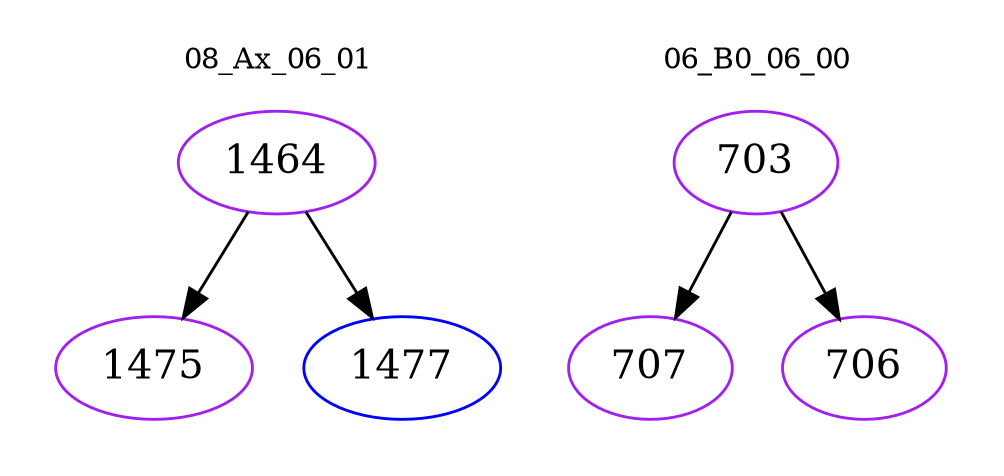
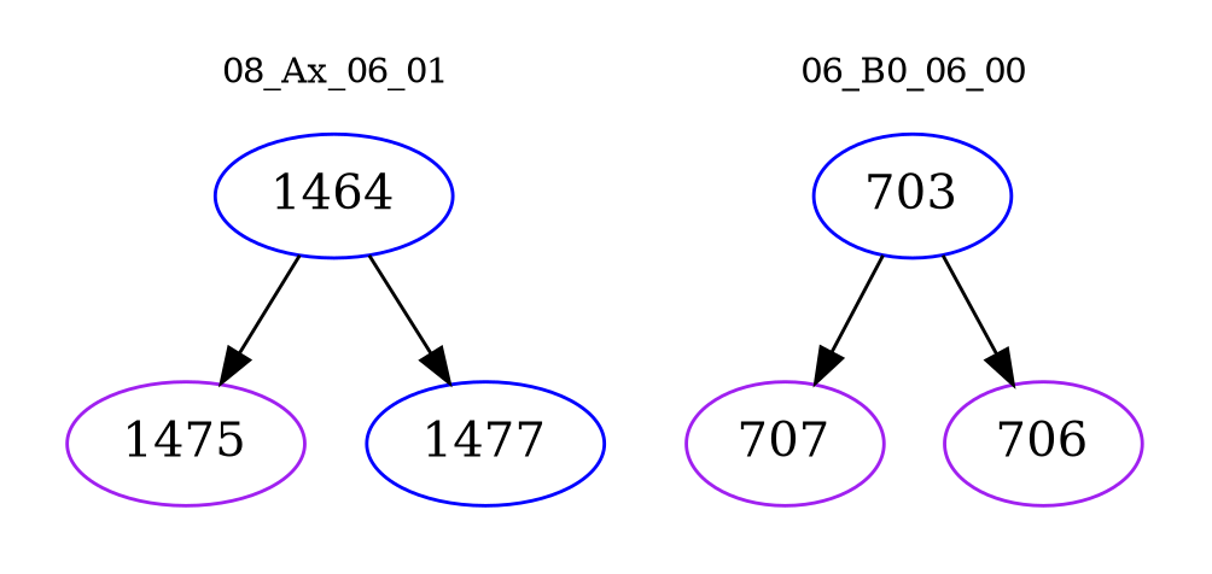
  digraph {
    node [color=blue]
    edge [color=black]
-   n1 [color=purple label=1464]
+   n1 [label=1464]
    n2 [color=purple label=1475]
    n3 [label=1477]
-   n4 [color=purple label=703]
+   n4 [label=703]
    n5 [color=purple label=707]
    n6 [color=purple label=706]
    subgraph cluster_1 {
      color=white
      fontsize=10
      label="08_Ax_06_01"
      n1
      n2
      n3
    }
    subgraph cluster_2 {
      color=white
      fontsize=10
      label="06_B0_06_00"
      n4
      n5
      n6
    }
    n1 -> n2
    n1 -> n3
    n4 -> n5
    n4 -> n6
  }
